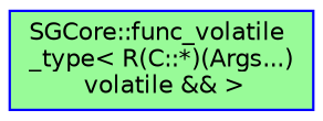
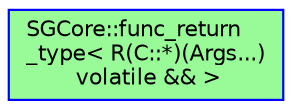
  digraph {
    rankdir=LR
-   n1 [color=blue fillcolor=palegreen fontname=Helvetica fontsize=10 height=0.2 label="SGCore::func_volatile\l_type\< R(C::*)(Args...)\l volatile && \>" shape=record style=filled width=0.4]
+   n1 [color=blue fillcolor=palegreen fontname=Helvetica fontsize=10 height=0.2 label="SGCore::func_return\l_type\< R(C::*)(Args...)\l volatile && \>" shape=record style=filled width=0.4]
  }
